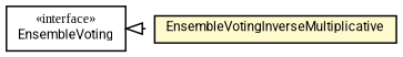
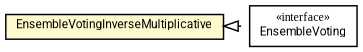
  digraph {
    nodesep=0.15
    rankdir=LR
    ranksep=0.25
    fontname="Liberation Serif"
    node [fontcolor=black fontname="Liberation Serif" fontsize=8 margin=0 shape=plaintext]
    n1 [height=0 label=<<table title="de.lmu.ifi.dbs.elki.utilities.ensemble.EnsembleVotingInverseMultiplicative" border="0" cellborder="1" cellspacing="0" cellpadding="2" bgcolor="lemonChiffon" href="EnsembleVotingInverseMultiplicative.html" target="_parent"> 		<tr><td><table border="0" cellspacing="0" cellpadding="1"> 		<tr><td align="center" balign="center"> <font face="Roboto">EnsembleVotingInverseMultiplicative</font> </td></tr> 		</table></td></tr> 		</table>> width=0]
    n2 [height=0 label=<<table title="de.lmu.ifi.dbs.elki.utilities.ensemble.EnsembleVoting" border="0" cellborder="1" cellspacing="0" cellpadding="2" href="EnsembleVoting.html" target="_parent"> 		<tr><td><table border="0" cellspacing="0" cellpadding="1"> 		<tr><td align="center" balign="center"> &#171;interface&#187; </td></tr> 		<tr><td align="center" balign="center"> <font face="Roboto">EnsembleVoting</font> </td></tr> 		</table></td></tr> 		</table>> width=0]
-   n2 -> n1 [arrowtail=empty color=black dir=back fontname="Liberation Serif" fontsize=7 labelfontname=Roboto labelfontsize=7 style=dotted weight=9]
+   n1 -> n2 [arrowtail=empty color=black dir=back fontname="Liberation Serif" fontsize=7 labelfontname=Roboto labelfontsize=7 style=dotted weight=9]
  }
